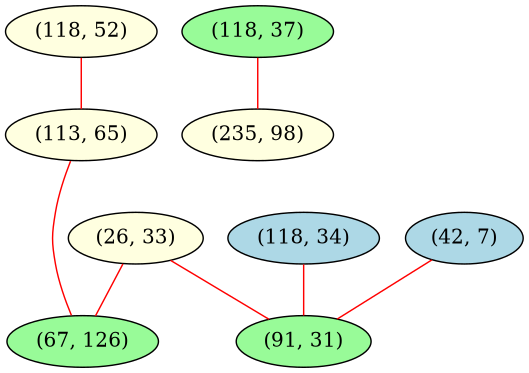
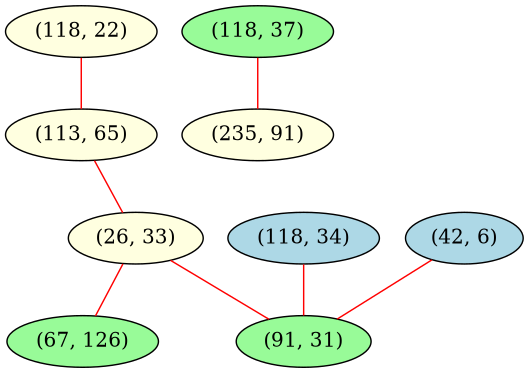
  graph {
    node [fillcolor=lightyellow style=filled]
    edge [color=red weight=1]
-   "(118, 52)"
+   "(118, 52)" [label="(118, 22)"]
    "(113, 65)"
    "(67, 126)" [fillcolor=palegreen]
    "(118, 37)" [fillcolor=palegreen]
-   "(235, 91)" [label="(235, 98)"]
+   "(235, 91)"
    "(118, 34)" [fillcolor=lightblue]
    "(91, 31)" [fillcolor=palegreen]
    "(26, 33)"
-   "(42, 6)" [fillcolor=lightblue label="(42, 7)"]
+   "(42, 6)" [fillcolor=lightblue]
    "(118, 52)" -- "(113, 65)"
-   "(113, 65)" -- "(67, 126)"
+   "(113, 65)" -- "(26, 33)"
    "(118, 37)" -- "(235, 91)"
    "(118, 34)" -- "(91, 31)"
    "(26, 33)" -- "(67, 126)"
    "(26, 33)" -- "(91, 31)"
    "(42, 6)" -- "(91, 31)"
  }
